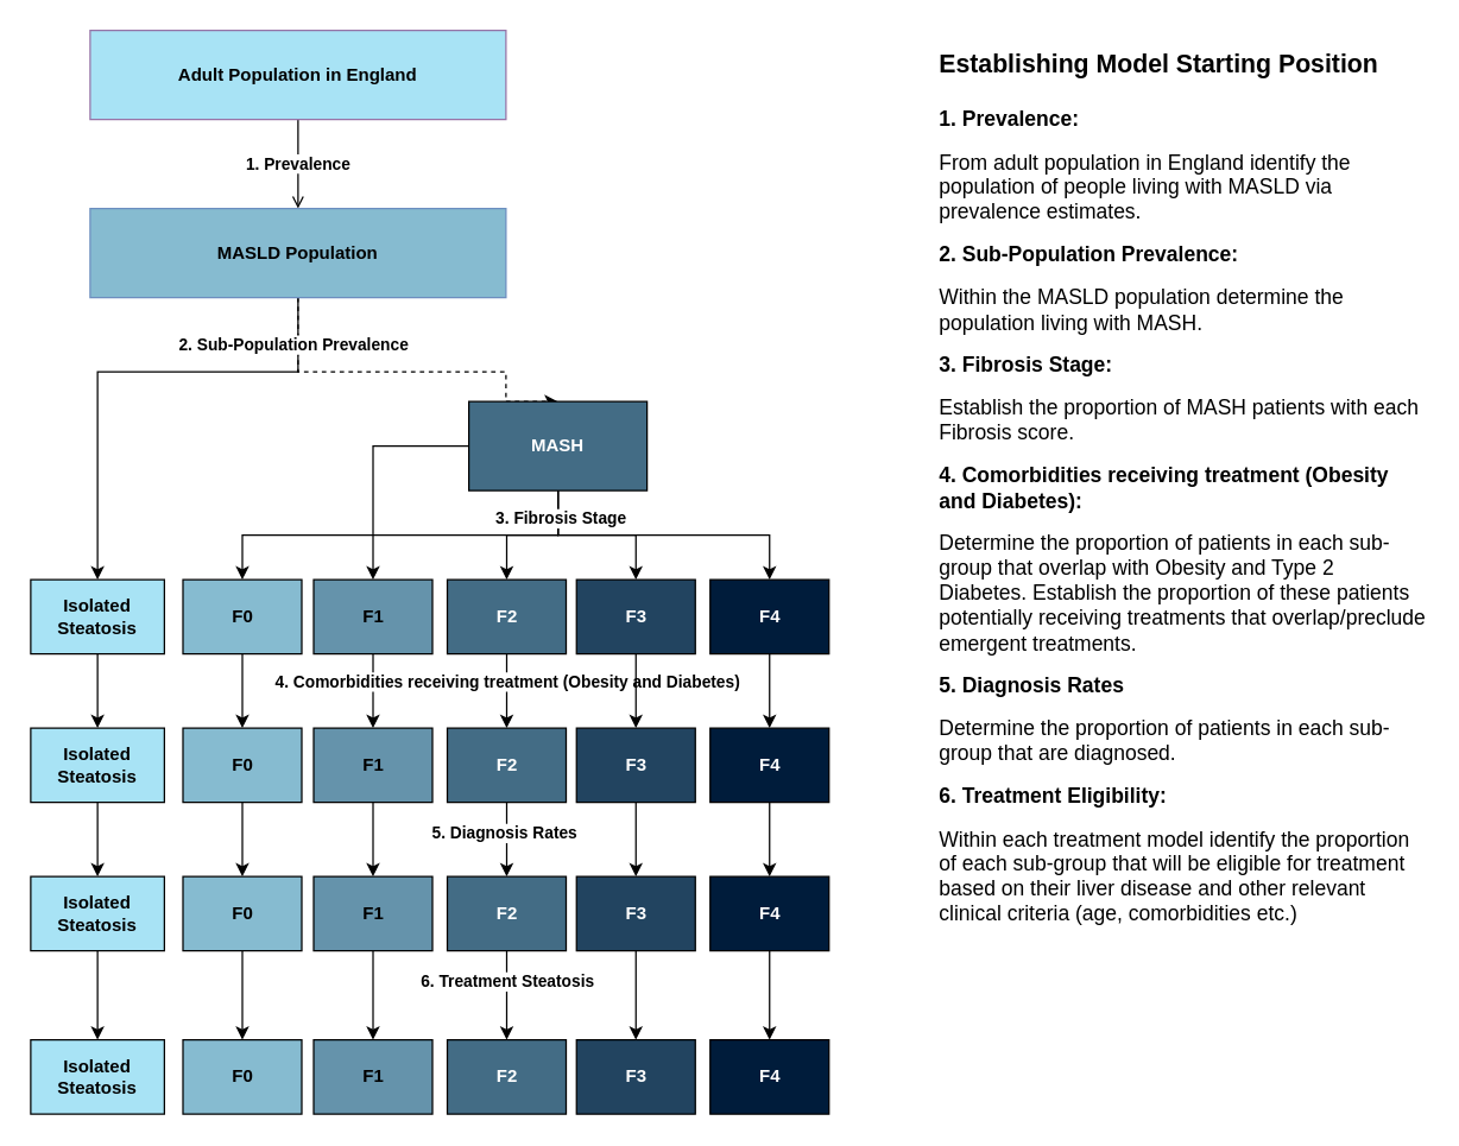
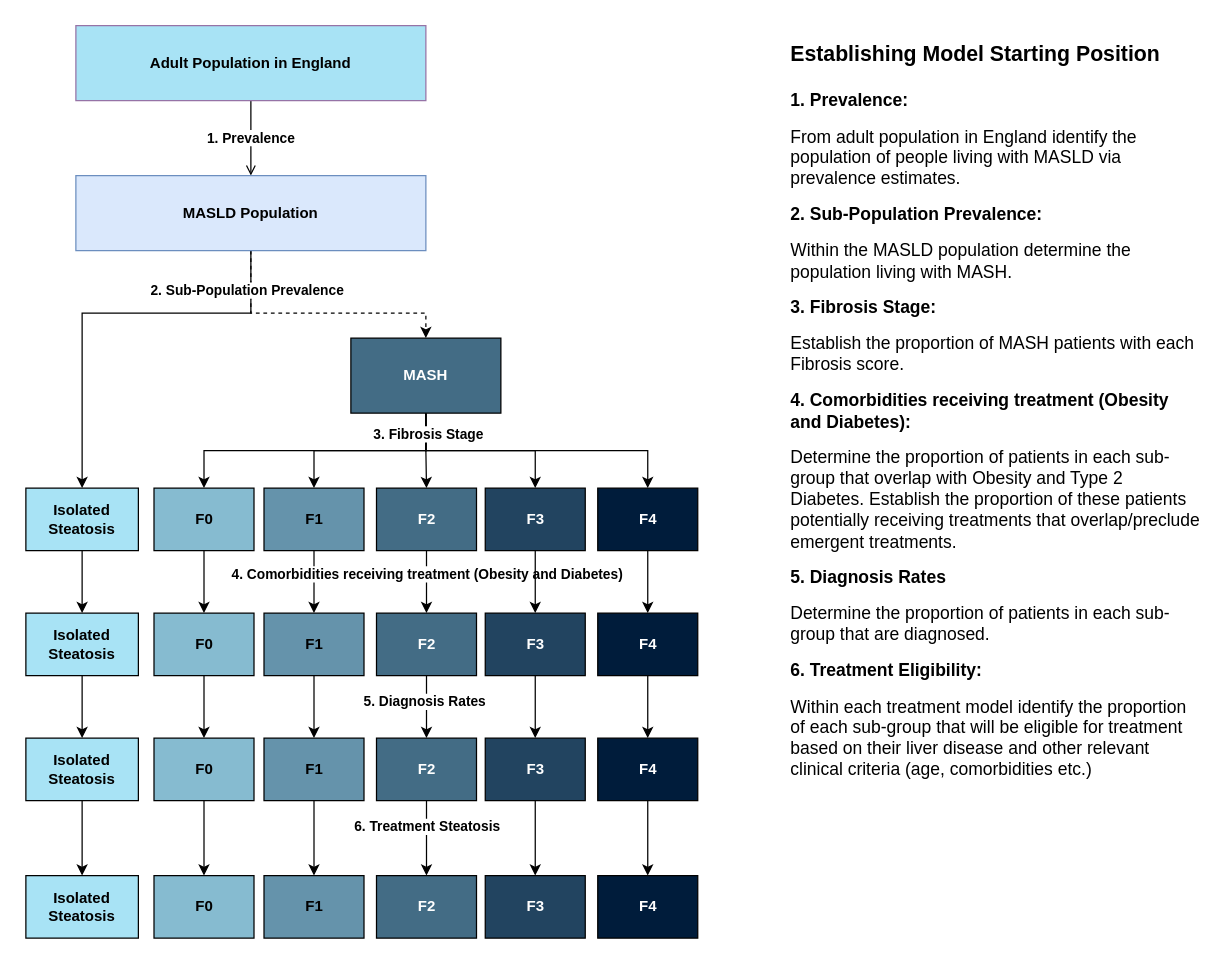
  <mxCell id="0" />
  <mxCell id="1" parent="0" />
  <mxCell id="2" value="1. Prevalence" style="edgeStyle=orthogonalEdgeStyle;rounded=0;orthogonalLoop=1;jettySize=auto;html=1;fontStyle=1;endArrow=open;" parent="1" source="3" target="7" edge="1"><mxGeometry relative="1" as="geometry" /></mxCell>
  <mxCell id="3" value="Adult Population in England" style="rounded=0;whiteSpace=wrap;html=1;fillColor=#a8e3f5;strokeColor=#9673a6;fontStyle=1;" parent="1" vertex="1"><mxGeometry x="60" y="20" width="280" height="60" as="geometry" /></mxCell>
  <mxCell id="4" style="edgeStyle=orthogonalEdgeStyle;rounded=0;orthogonalLoop=1;jettySize=auto;html=1;entryX=0.5;entryY=0;entryDx=0;entryDy=0;fontStyle=1;dashed=1;" parent="1" source="7" target="16" edge="1"><mxGeometry relative="1" as="geometry"><Array as="points"><mxPoint x="200" y="250" /><mxPoint x="340" y="250" /></Array></mxGeometry></mxCell>
  <mxCell id="5" style="edgeStyle=orthogonalEdgeStyle;rounded=0;orthogonalLoop=1;jettySize=auto;html=1;entryX=0.5;entryY=0;entryDx=0;entryDy=0;fontStyle=1" parent="1" source="7" target="9" edge="1"><mxGeometry relative="1" as="geometry"><Array as="points"><mxPoint x="200" y="250" /><mxPoint x="65" y="250" /></Array></mxGeometry></mxCell>
  <mxCell id="6" value="2. Sub-Population Prevalence" style="edgeLabel;html=1;align=center;verticalAlign=middle;resizable=0;points=[];fontStyle=1" parent="5" vertex="1" connectable="0"><mxGeometry x="-0.809" y="-4" relative="1" as="geometry"><mxPoint as="offset" /></mxGeometry></mxCell>
- <mxCell id="7" value="MASLD Population" style="rounded=0;whiteSpace=wrap;html=1;fillColor=#86bbd0;strokeColor=#6c8ebf;fontStyle=1;" parent="1" vertex="1"><mxGeometry x="60" y="140" width="280" height="60" as="geometry" /></mxCell>
+ <mxCell id="7" value="MASLD Population" style="rounded=0;whiteSpace=wrap;html=1;fillColor=#dae8fc;strokeColor=#6c8ebf;fontStyle=1" parent="1" vertex="1"><mxGeometry x="60" y="140" width="280" height="60" as="geometry" /></mxCell>
  <mxCell id="8" style="edgeStyle=orthogonalEdgeStyle;rounded=0;orthogonalLoop=1;jettySize=auto;html=1;entryX=0.5;entryY=0;entryDx=0;entryDy=0;fontStyle=1" parent="1" source="9" target="29" edge="1"><mxGeometry relative="1" as="geometry" /></mxCell>
  <mxCell id="9" value="Isolated Steatosis" style="rounded=0;whiteSpace=wrap;html=1;fillColor=#A8E3F5;fontStyle=1" parent="1" vertex="1"><mxGeometry x="20" y="390" width="90" height="50" as="geometry" /></mxCell>
  <mxCell id="10" style="edgeStyle=orthogonalEdgeStyle;rounded=0;orthogonalLoop=1;jettySize=auto;html=1;entryX=0.5;entryY=0;entryDx=0;entryDy=0;fontStyle=1" parent="1" source="16" target="23" edge="1"><mxGeometry relative="1" as="geometry" /></mxCell>
  <mxCell id="11" style="edgeStyle=orthogonalEdgeStyle;rounded=0;orthogonalLoop=1;jettySize=auto;html=1;entryX=0.5;entryY=0;entryDx=0;entryDy=0;fontStyle=1" parent="1" source="16" target="25" edge="1"><mxGeometry relative="1" as="geometry" /></mxCell>
  <mxCell id="12" style="edgeStyle=orthogonalEdgeStyle;rounded=0;orthogonalLoop=1;jettySize=auto;html=1;entryX=0.5;entryY=0;entryDx=0;entryDy=0;exitX=0.5;exitY=1;exitDx=0;exitDy=0;fontStyle=1" parent="1" source="16" target="27" edge="1"><mxGeometry relative="1" as="geometry" /></mxCell>
  <mxCell id="13" style="edgeStyle=orthogonalEdgeStyle;rounded=0;orthogonalLoop=1;jettySize=auto;html=1;entryX=0.5;entryY=0;entryDx=0;entryDy=0;fontStyle=1" parent="1" source="16" target="20" edge="1"><mxGeometry relative="1" as="geometry" /></mxCell>
  <mxCell id="14" style="edgeStyle=orthogonalEdgeStyle;rounded=0;orthogonalLoop=1;jettySize=auto;html=1;entryX=0.5;entryY=0;entryDx=0;entryDy=0;exitX=0.5;exitY=1;exitDx=0;exitDy=0;fontStyle=1" parent="1" source="16" target="18" edge="1"><mxGeometry relative="1" as="geometry" /></mxCell>
  <mxCell id="15" value="3. Fibrosis Stage" style="edgeLabel;html=1;align=center;verticalAlign=middle;resizable=0;points=[];fontStyle=1" parent="14" vertex="1" connectable="0"><mxGeometry x="-0.865" y="1" relative="1" as="geometry"><mxPoint as="offset" /></mxGeometry></mxCell>
- <mxCell id="16" value="MASH" style="rounded=0;whiteSpace=wrap;html=1;fillColor=#436C85;fontColor=#FFFFFF;fontStyle=1" parent="1" vertex="1"><mxGeometry x="315" y="270" width="120" height="60" as="geometry" /></mxCell>
+ <mxCell id="16" value="MASH" style="rounded=0;whiteSpace=wrap;html=1;fillColor=#436C85;fontColor=#FFFFFF;fontStyle=1" parent="1" vertex="1"><mxGeometry x="280" y="270" width="120" height="60" as="geometry" /></mxCell>
  <mxCell id="17" style="edgeStyle=orthogonalEdgeStyle;rounded=0;orthogonalLoop=1;jettySize=auto;html=1;entryX=0.5;entryY=0;entryDx=0;entryDy=0;fontStyle=1" parent="1" source="18" target="31" edge="1"><mxGeometry relative="1" as="geometry" /></mxCell>
  <mxCell id="18" value="F0" style="rounded=0;whiteSpace=wrap;html=1;fillColor=#86BBD0;fontStyle=1" parent="1" vertex="1"><mxGeometry x="122.5" y="390" width="80" height="50" as="geometry" /></mxCell>
  <mxCell id="19" style="edgeStyle=orthogonalEdgeStyle;rounded=0;orthogonalLoop=1;jettySize=auto;html=1;entryX=0.5;entryY=0;entryDx=0;entryDy=0;fontStyle=1" parent="1" source="20" target="33" edge="1"><mxGeometry relative="1" as="geometry" /></mxCell>
  <mxCell id="20" value="F1" style="rounded=0;whiteSpace=wrap;html=1;fillColor=#6593AB;fontStyle=1" parent="1" vertex="1"><mxGeometry x="210.5" y="390" width="80" height="50" as="geometry" /></mxCell>
  <mxCell id="21" style="edgeStyle=orthogonalEdgeStyle;rounded=0;orthogonalLoop=1;jettySize=auto;html=1;entryX=0.5;entryY=0;entryDx=0;entryDy=0;fontStyle=1" parent="1" source="23" target="36" edge="1"><mxGeometry relative="1" as="geometry" /></mxCell>
  <mxCell id="22" value="4. Comorbidities receiving treatment (Obesity and Diabetes)" style="edgeLabel;html=1;align=center;verticalAlign=middle;resizable=0;points=[];fontStyle=1" parent="21" vertex="1" connectable="0"><mxGeometry x="-0.28" y="1" relative="1" as="geometry"><mxPoint x="-1" as="offset" /></mxGeometry></mxCell>
  <mxCell id="23" value="F2" style="rounded=0;whiteSpace=wrap;html=1;fillColor=#436C85;fontColor=#FFFFFF;fontStyle=1" parent="1" vertex="1"><mxGeometry x="300.5" y="390" width="80" height="50" as="geometry" /></mxCell>
  <mxCell id="24" style="edgeStyle=orthogonalEdgeStyle;rounded=0;orthogonalLoop=1;jettySize=auto;html=1;entryX=0.5;entryY=0;entryDx=0;entryDy=0;fontStyle=1" parent="1" source="25" target="38" edge="1"><mxGeometry relative="1" as="geometry" /></mxCell>
  <mxCell id="25" value="F3" style="rounded=0;whiteSpace=wrap;html=1;fillColor=#224460;fontColor=#FFFFFF;fontStyle=1" parent="1" vertex="1"><mxGeometry x="387.5" y="390" width="80" height="50" as="geometry" /></mxCell>
  <mxCell id="26" style="edgeStyle=orthogonalEdgeStyle;rounded=0;orthogonalLoop=1;jettySize=auto;html=1;entryX=0.5;entryY=0;entryDx=0;entryDy=0;fontStyle=1" parent="1" source="27" target="40" edge="1"><mxGeometry relative="1" as="geometry" /></mxCell>
  <mxCell id="27" value="F4" style="rounded=0;whiteSpace=wrap;html=1;fillColor=#001C3B;fontColor=#FFFFFF;fontStyle=1" parent="1" vertex="1"><mxGeometry x="477.5" y="390" width="80" height="50" as="geometry" /></mxCell>
  <mxCell id="28" value="" style="edgeStyle=orthogonalEdgeStyle;rounded=0;orthogonalLoop=1;jettySize=auto;html=1;fontStyle=1" parent="1" source="29" target="42" edge="1"><mxGeometry relative="1" as="geometry" /></mxCell>
  <mxCell id="29" value="Isolated Steatosis" style="rounded=0;whiteSpace=wrap;html=1;fillColor=#A8E3F5;fontStyle=1" parent="1" vertex="1"><mxGeometry x="20" y="490" width="90" height="50" as="geometry" /></mxCell>
  <mxCell id="30" value="" style="edgeStyle=orthogonalEdgeStyle;rounded=0;orthogonalLoop=1;jettySize=auto;html=1;fontStyle=1" parent="1" source="31" target="44" edge="1"><mxGeometry relative="1" as="geometry" /></mxCell>
  <mxCell id="31" value="F0" style="rounded=0;whiteSpace=wrap;html=1;fillColor=#86BBD0;fontStyle=1" parent="1" vertex="1"><mxGeometry x="122.5" y="490" width="80" height="50" as="geometry" /></mxCell>
  <mxCell id="32" value="" style="edgeStyle=orthogonalEdgeStyle;rounded=0;orthogonalLoop=1;jettySize=auto;html=1;fontStyle=1" parent="1" source="33" target="46" edge="1"><mxGeometry relative="1" as="geometry" /></mxCell>
  <mxCell id="33" value="F1" style="rounded=0;whiteSpace=wrap;html=1;fillColor=#6593AB;fontStyle=1" parent="1" vertex="1"><mxGeometry x="210.5" y="490" width="80" height="50" as="geometry" /></mxCell>
  <mxCell id="34" value="" style="edgeStyle=orthogonalEdgeStyle;rounded=0;orthogonalLoop=1;jettySize=auto;html=1;fontStyle=1" parent="1" source="36" target="48" edge="1"><mxGeometry relative="1" as="geometry" /></mxCell>
  <mxCell id="35" value="5. Diagnosis Rates" style="edgeLabel;html=1;align=center;verticalAlign=middle;resizable=0;points=[];fontStyle=1" parent="34" vertex="1" connectable="0"><mxGeometry x="-0.2" y="-2" relative="1" as="geometry"><mxPoint as="offset" /></mxGeometry></mxCell>
  <mxCell id="36" value="F2" style="rounded=0;whiteSpace=wrap;html=1;fillColor=#436C85;fontColor=#FFFFFF;fontStyle=1" parent="1" vertex="1"><mxGeometry x="300.5" y="490" width="80" height="50" as="geometry" /></mxCell>
  <mxCell id="37" value="" style="edgeStyle=orthogonalEdgeStyle;rounded=0;orthogonalLoop=1;jettySize=auto;html=1;fontStyle=1" parent="1" source="38" target="50" edge="1"><mxGeometry relative="1" as="geometry" /></mxCell>
  <mxCell id="38" value="F3" style="rounded=0;whiteSpace=wrap;html=1;fillColor=#224460;fontColor=#FFFFFF;fontStyle=1" parent="1" vertex="1"><mxGeometry x="387.5" y="490" width="80" height="50" as="geometry" /></mxCell>
  <mxCell id="39" value="" style="edgeStyle=orthogonalEdgeStyle;rounded=0;orthogonalLoop=1;jettySize=auto;html=1;fontStyle=1" parent="1" source="40" target="52" edge="1"><mxGeometry relative="1" as="geometry" /></mxCell>
  <mxCell id="40" value="F4" style="rounded=0;whiteSpace=wrap;html=1;fillColor=#001C3B;fontColor=#FFFFFF;fontStyle=1" parent="1" vertex="1"><mxGeometry x="477.5" y="490" width="80" height="50" as="geometry" /></mxCell>
  <mxCell id="41" value="" style="edgeStyle=orthogonalEdgeStyle;rounded=0;orthogonalLoop=1;jettySize=auto;html=1;" edge="1" parent="1" source="42" target="54"><mxGeometry relative="1" as="geometry" /></mxCell>
  <mxCell id="42" value="Isolated Steatosis" style="rounded=0;whiteSpace=wrap;html=1;fillColor=#A8E3F5;fontStyle=1" parent="1" vertex="1"><mxGeometry x="20" y="590" width="90" height="50" as="geometry" /></mxCell>
  <mxCell id="43" value="" style="edgeStyle=orthogonalEdgeStyle;rounded=0;orthogonalLoop=1;jettySize=auto;html=1;" edge="1" parent="1" source="44" target="55"><mxGeometry relative="1" as="geometry" /></mxCell>
  <mxCell id="44" value="F0" style="rounded=0;whiteSpace=wrap;html=1;fillColor=#86BBD0;fontStyle=1" parent="1" vertex="1"><mxGeometry x="122.5" y="590" width="80" height="50" as="geometry" /></mxCell>
  <mxCell id="45" value="" style="edgeStyle=orthogonalEdgeStyle;rounded=0;orthogonalLoop=1;jettySize=auto;html=1;" edge="1" parent="1" source="46" target="56"><mxGeometry relative="1" as="geometry" /></mxCell>
  <mxCell id="46" value="F1" style="rounded=0;whiteSpace=wrap;html=1;fillColor=#6593AB;fontStyle=1" parent="1" vertex="1"><mxGeometry x="210.5" y="590" width="80" height="50" as="geometry" /></mxCell>
  <mxCell id="47" value="" style="edgeStyle=orthogonalEdgeStyle;rounded=0;orthogonalLoop=1;jettySize=auto;html=1;" edge="1" parent="1" source="48" target="57"><mxGeometry relative="1" as="geometry" /></mxCell>
  <mxCell id="48" value="F2" style="rounded=0;whiteSpace=wrap;html=1;fillColor=#436C85;fontColor=#FFFFFF;fontStyle=1" parent="1" vertex="1"><mxGeometry x="300.5" y="590" width="80" height="50" as="geometry" /></mxCell>
  <mxCell id="49" value="" style="edgeStyle=orthogonalEdgeStyle;rounded=0;orthogonalLoop=1;jettySize=auto;html=1;" edge="1" parent="1" source="50" target="58"><mxGeometry relative="1" as="geometry" /></mxCell>
  <mxCell id="50" value="F3" style="rounded=0;whiteSpace=wrap;html=1;fillColor=#224460;fontColor=#FFFFFF;fontStyle=1" parent="1" vertex="1"><mxGeometry x="387.5" y="590" width="80" height="50" as="geometry" /></mxCell>
  <mxCell id="51" value="" style="edgeStyle=orthogonalEdgeStyle;rounded=0;orthogonalLoop=1;jettySize=auto;html=1;" edge="1" parent="1" source="52" target="59"><mxGeometry relative="1" as="geometry" /></mxCell>
  <mxCell id="52" value="F4" style="rounded=0;whiteSpace=wrap;html=1;fillColor=#001C3B;fontColor=#FFFFFF;fontStyle=1" parent="1" vertex="1"><mxGeometry x="477.5" y="590" width="80" height="50" as="geometry" /></mxCell>
  <mxCell id="53" value="&lt;h1 style=&quot;margin-top: 0px;&quot;&gt;&lt;font style=&quot;font-size: 17px;&quot;&gt;Establishing Model Starting Position&lt;/font&gt;&lt;/h1&gt;&lt;p&gt;&lt;b&gt;&lt;font style=&quot;font-size: 14px;&quot;&gt;1. Prevalence:&lt;/font&gt;&lt;/b&gt;&lt;/p&gt;&lt;p&gt;&lt;font style=&quot;font-size: 14px;&quot;&gt;From adult population in England identify the population of people living with MASLD via prevalence estimates.&lt;/font&gt;&lt;/p&gt;&lt;p&gt;&lt;b&gt;&lt;font style=&quot;font-size: 14px;&quot;&gt;2. Sub-Population Prevalence:&lt;/font&gt;&lt;/b&gt;&lt;/p&gt;&lt;p&gt;&lt;font style=&quot;font-size: 14px;&quot;&gt;Within the MASLD population determine the population living with MASH.&lt;/font&gt;&lt;/p&gt;&lt;p&gt;&lt;b&gt;&lt;font style=&quot;font-size: 14px;&quot;&gt;3. Fibrosis Stage:&lt;/font&gt;&lt;/b&gt;&lt;/p&gt;&lt;p&gt;&lt;font style=&quot;font-size: 14px;&quot;&gt;Establish the proportion of MASH patients with each Fibrosis score.&lt;/font&gt;&lt;/p&gt;&lt;p&gt;&lt;b&gt;&lt;font style=&quot;font-size: 14px;&quot;&gt;4. Comorbidities receiving treatment (Obesity and Diabetes):&lt;/font&gt;&lt;/b&gt;&lt;/p&gt;&lt;p&gt;&lt;font style=&quot;font-size: 14px;&quot;&gt;Determine the proportion of patients in each sub-group that overlap with Obesity and Type 2 Diabetes. Establish the proportion of these patients potentially receiving treatments that overlap/preclude emergent treatments.&lt;/font&gt;&lt;/p&gt;&lt;p&gt;&lt;span style=&quot;font-size: 14px;&quot;&gt;&lt;b&gt;5. Diagnosis Rates&lt;/b&gt;&lt;/span&gt;&lt;/p&gt;&lt;p&gt;&lt;span style=&quot;font-size: 14px;&quot;&gt;Determine the proportion of patients in each sub-group that are diagnosed.&lt;/span&gt;&lt;/p&gt;&lt;p&gt;&lt;b&gt;&lt;font style=&quot;font-size: 14px;&quot;&gt;6. Treatment Eligibility:&lt;/font&gt;&lt;/b&gt;&lt;/p&gt;&lt;p&gt;&lt;font style=&quot;font-size: 14px;&quot;&gt;Within each treatment model identify the proportion of each sub-group that will be eligible for treatment based on their liver disease and other relevant clinical criteria (age, comorbidities etc.)&lt;/font&gt;&lt;/p&gt;" style="text;html=1;whiteSpace=wrap;overflow=hidden;rounded=0;" parent="1" vertex="1"><mxGeometry x="630" y="20" width="330" height="620" as="geometry" /></mxCell>
  <mxCell id="54" value="Isolated Steatosis" style="rounded=0;whiteSpace=wrap;html=1;fillColor=#A8E3F5;fontStyle=1" vertex="1" parent="1"><mxGeometry x="20" y="700" width="90" height="50" as="geometry" /></mxCell>
  <mxCell id="55" value="F0" style="rounded=0;whiteSpace=wrap;html=1;fillColor=#86BBD0;fontStyle=1" vertex="1" parent="1"><mxGeometry x="122.5" y="700" width="80" height="50" as="geometry" /></mxCell>
  <mxCell id="56" value="F1" style="rounded=0;whiteSpace=wrap;html=1;fillColor=#6593AB;fontStyle=1" vertex="1" parent="1"><mxGeometry x="210.5" y="700" width="80" height="50" as="geometry" /></mxCell>
  <mxCell id="57" value="F2" style="rounded=0;whiteSpace=wrap;html=1;fillColor=#436C85;fontColor=#FFFFFF;fontStyle=1" vertex="1" parent="1"><mxGeometry x="300.5" y="700" width="80" height="50" as="geometry" /></mxCell>
  <mxCell id="58" value="F3" style="rounded=0;whiteSpace=wrap;html=1;fillColor=#224460;fontColor=#FFFFFF;fontStyle=1" vertex="1" parent="1"><mxGeometry x="387.5" y="700" width="80" height="50" as="geometry" /></mxCell>
  <mxCell id="59" value="F4" style="rounded=0;whiteSpace=wrap;html=1;fillColor=#001C3B;fontColor=#FFFFFF;fontStyle=1" vertex="1" parent="1"><mxGeometry x="477.5" y="700" width="80" height="50" as="geometry" /></mxCell>
  <mxCell id="60" value="6. Treatment Steatosis" style="edgeLabel;html=1;align=center;verticalAlign=middle;resizable=0;points=[];fontStyle=1" vertex="1" connectable="0" parent="1"><mxGeometry x="340.5" y="660" as="geometry" /></mxCell>
